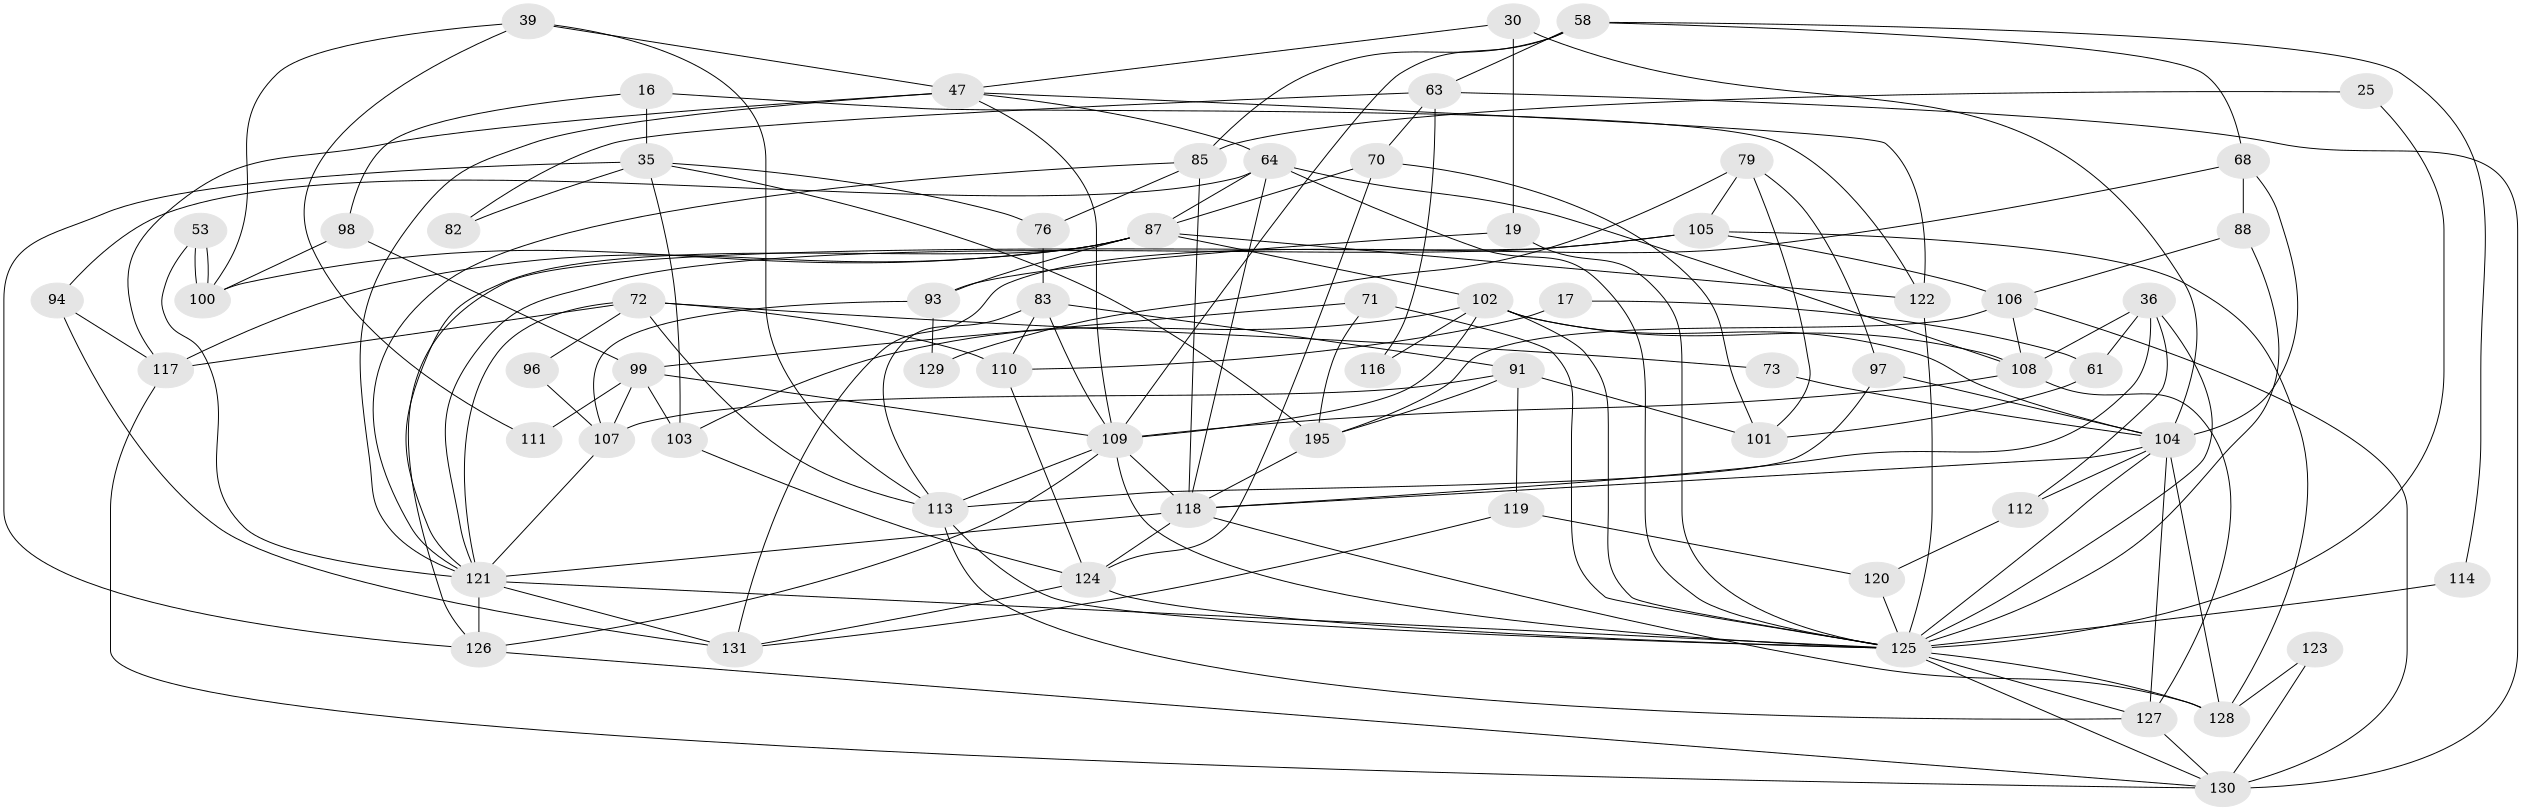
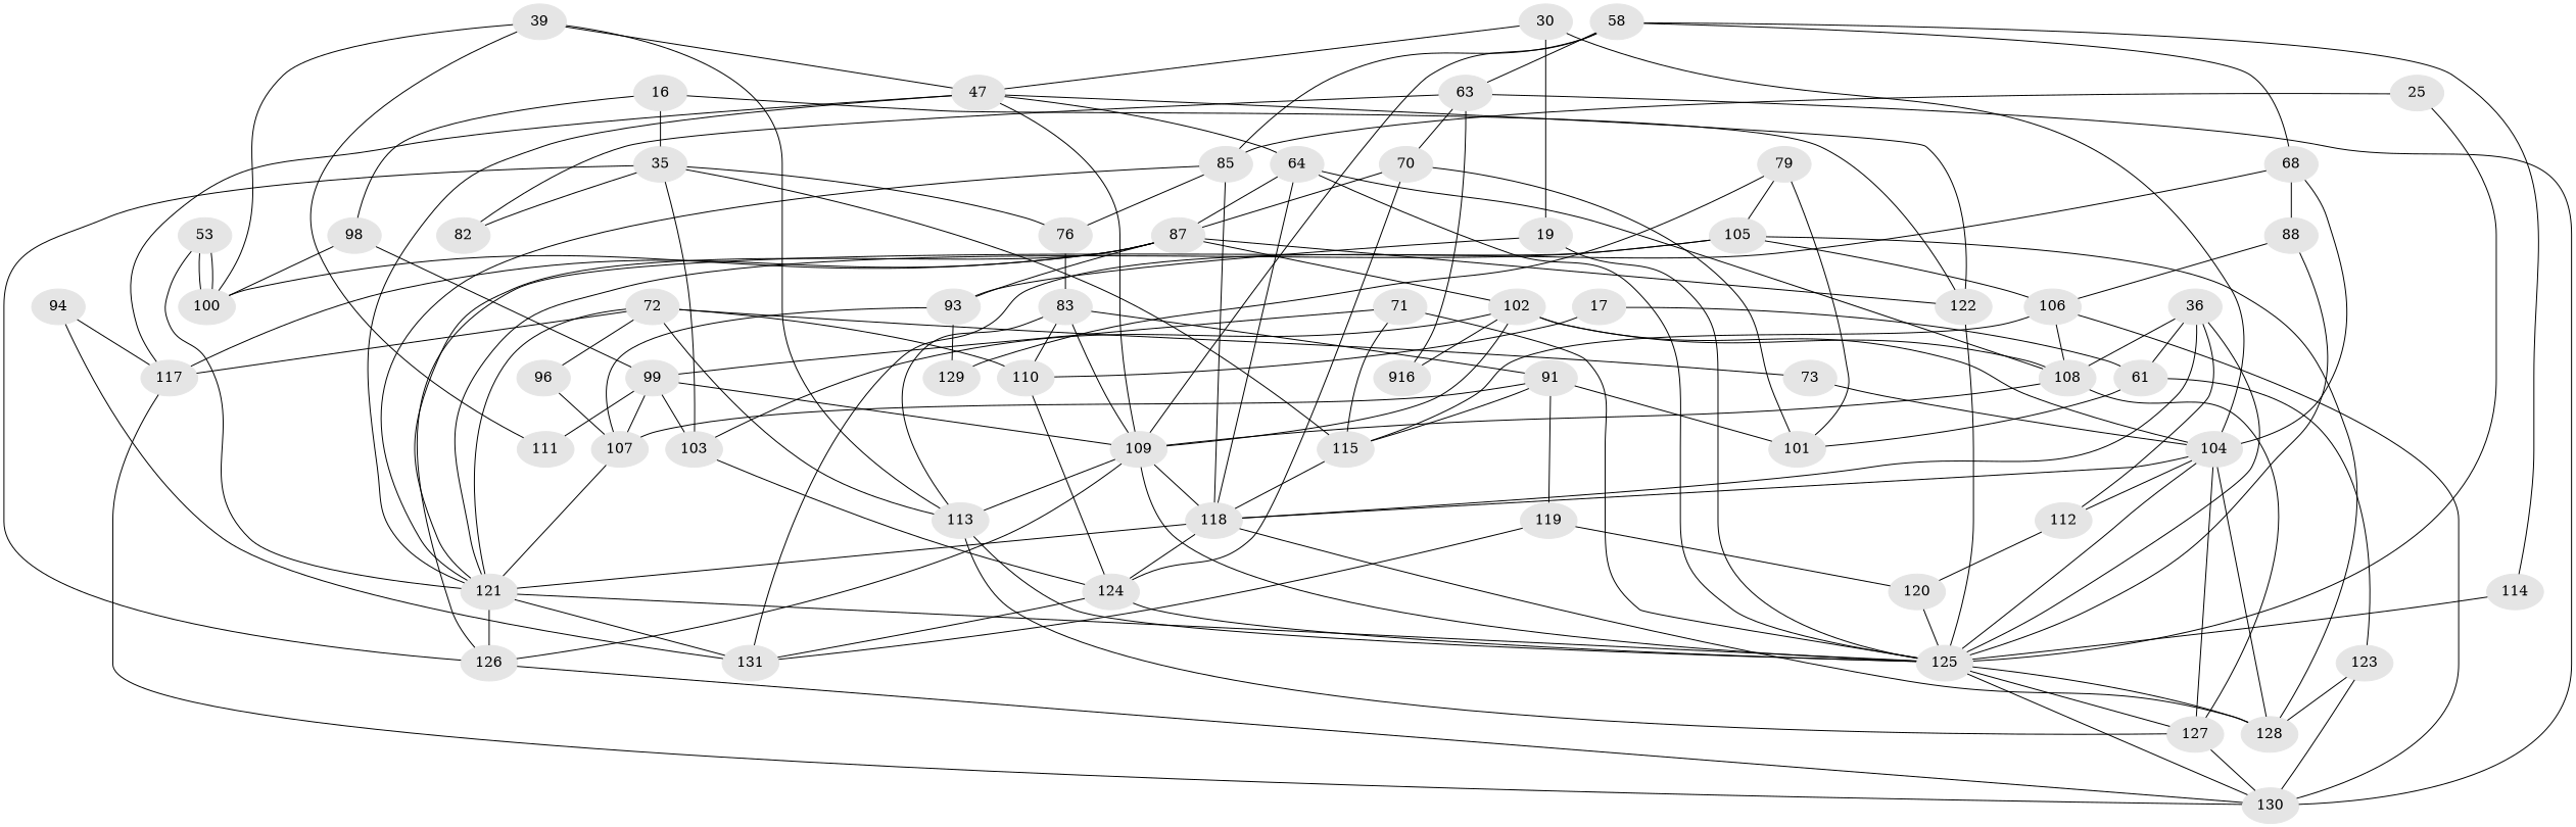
  graph {
    node [color=gray90 style=filled]
    35 [super="+24"]
    76
    82
    103 [super="+19"]
-   115 [super="+34" label=195]
+   115 [super="+34"]
    126 [super="+9"]
    16
    98
    122
    100 [super="+37"]
    99 [super="+27"]
    125 [super="+31+74+95"]
    17
    61
    110
    101
    123 [super="+75"]
    124 [super="+33"]
    25
    85
    118 [super="+7+8+14+81"]
    121 [super="+69"]
    130 [super="+54"]
    127 [super="+42+59"]
    128 [super="+80"]
    47 [super="+26"]
    64 [super="+21"]
    109 [super="+32+48+66"]
    117
    30
    n31 [label=19]
    104 [super="+28+67"]
    93
    112
    83
    36 [super="+23"]
    108 [super="+78"]
    120
    39
    111
    113 [super="+55"]
    87 [super="+46"]
    94 [super="+40"]
    131
    53
    58
    63
    68 [super="+56"]
    114
    70 [super="+1"]
-   116
+   116 [label=916]
    88 [super="+3"]
    102 [super="+92+45"]
    106
    107
    71
    72 [super="+22+50"]
    73
    96
    91
-   97 [super="+84"]
    79
    105 [super="+77"]
    129
    119
    35 -- 76
    35 -- 82
    35 -- 103
    35 -- 115
    35 -- 126 [weight=2]
    76 -- 83
    103 -- 124
    115 -- 118
    126 -- 130 [weight=2]
    16 -- 35 [weight=2]
    16 -- 98
    16 -- 122
    98 -- 100
    98 -- 99
    122 -- 125
    99 -- 103 [weight=2]
    99 -- 109
    99 -- 111
    99 -- 107
    125 -- 130
    125 -- 127
    125 -- 128 [weight=3]
    17 -- 61
    17 -- 110
    61 -- 101
+   61 -- 123 [weight=2]
    110 -- 124
    123 -- 130 [weight=2]
    123 -- 128 [weight=2]
    124 -- 125
    124 -- 131
    25 -- 125
    25 -- 85
    85 -- 76
    85 -- 118 [weight=2]
    85 -- 121
    118 -- 124
    118 -- 121
    118 -- 128
    121 -- 126
    121 -- 125 [weight=3]
    121 -- 131
    127 -- 130
    47 -- 122
    47 -- 121 [weight=2]
    47 -- 64
    47 -- 109
    47 -- 117
    64 -- 125 [weight=3]
    64 -- 118
    64 -- 108 [weight=2]
    64 -- 87
-   64 -- 94
    109 -- 126
    109 -- 125
    109 -- 118 [weight=3]
    109 -- 113
    117 -- 130
    30 -- 47
    30 -- n31
    30 -- 104 [weight=2]
    n31 -- 125
    n31 -- 93
    104 -- 125 [weight=3]
    104 -- 118
    104 -- 127
    104 -- 128
    104 -- 112
    93 -- 107
    93 -- 129
    112 -- 120
    83 -- 110
    83 -- 109
    83 -- 113
    83 -- 91
    36 -- 125 [weight=3]
    36 -- 61
    36 -- 118 [weight=3]
    36 -- 112
    36 -- 108
    108 -- 127
    108 -- 109
    120 -- 125
    39 -- 100
    39 -- 47
    39 -- 111
    39 -- 113
    113 -- 125 [weight=2]
    113 -- 127
    87 -- 122
    87 -- 100
    87 -- 121
    87 -- 117
    87 -- 93
    87 -- 102 [weight=2]
    94 -- 117
    94 -- 131
    53 -- 100
    53 -- 100
    53 -- 121
    58 -- 85
    58 -- 109
    58 -- 63
    58 -- 68
    58 -- 114
    63 -- 82
    63 -- 130 [weight=2]
    63 -- 70
    63 -- 116
    68 -- 104 [weight=2]
    68 -- 131
    68 -- 88
    114 -- 125
    70 -- 101
    70 -- 124 [weight=2]
    70 -- 87 [weight=2]
    88 -- 125
    88 -- 106
    102 -- 103
-   102 -- 125 [weight=2]
    102 -- 109
    102 -- 104
    102 -- 108
    102 -- 116
    106 -- 115
    106 -- 130
    106 -- 108
    107 -- 121
    71 -- 115
    71 -- 99
    71 -- 125
    72 -- 110
    72 -- 121
    72 -- 117
    72 -- 113 [weight=2]
    72 -- 73
    72 -- 96
    73 -- 104
    96 -- 107
    91 -- 115
    91 -- 101
    91 -- 107
    91 -- 119
-   97 -- 104
-   97 -- 113 [weight=2]
    79 -- 101
-   79 -- 97
    79 -- 105
    79 -- 129
    105 -- 126
    105 -- 121
    105 -- 128
    105 -- 106 [weight=2]
    119 -- 120
    119 -- 131
  }
